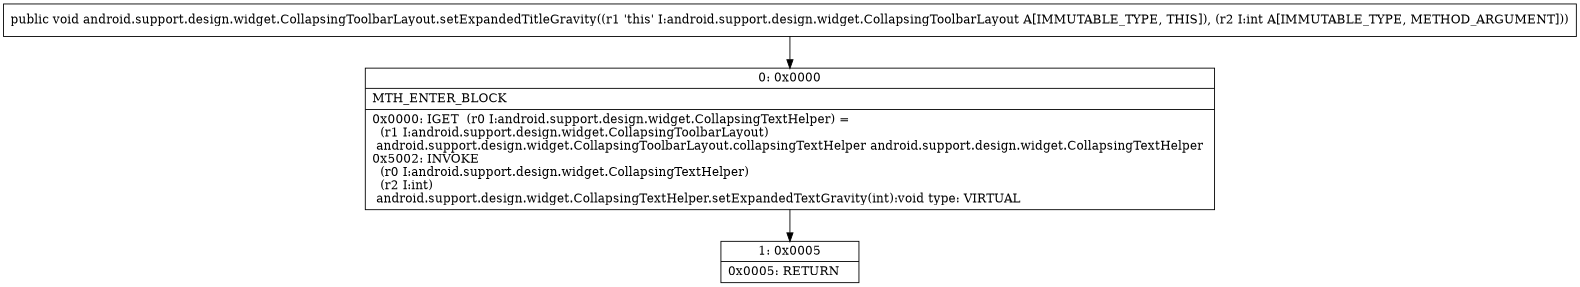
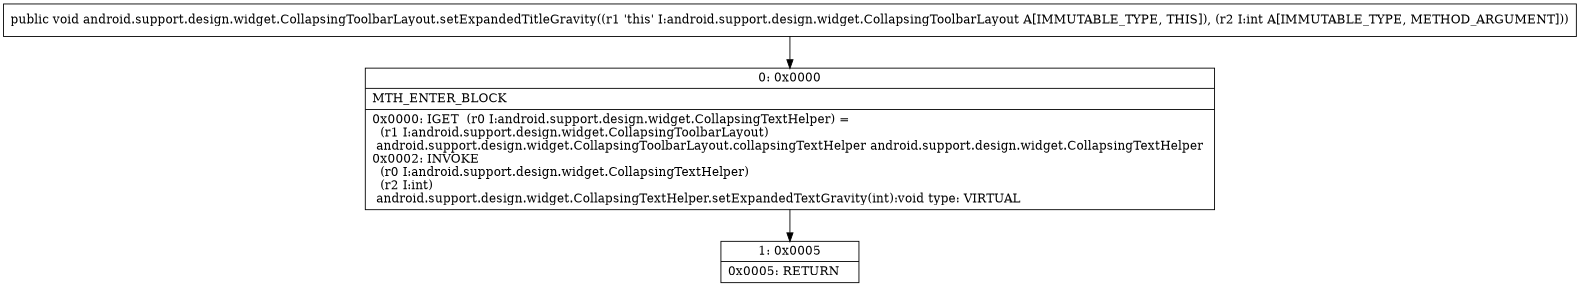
  digraph {
    node [shape=record]
-   n1 [label="{0\:\ 0x0000|MTH_ENTER_BLOCK\l|0x0000: IGET  (r0 I:android.support.design.widget.CollapsingTextHelper) = \l  (r1 I:android.support.design.widget.CollapsingToolbarLayout)\l android.support.design.widget.CollapsingToolbarLayout.collapsingTextHelper android.support.design.widget.CollapsingTextHelper \l0x5002: INVOKE  \l  (r0 I:android.support.design.widget.CollapsingTextHelper)\l  (r2 I:int)\l android.support.design.widget.CollapsingTextHelper.setExpandedTextGravity(int):void type: VIRTUAL \l}"]
+   n1 [label="{0\:\ 0x0000|MTH_ENTER_BLOCK\l|0x0000: IGET  (r0 I:android.support.design.widget.CollapsingTextHelper) = \l  (r1 I:android.support.design.widget.CollapsingToolbarLayout)\l android.support.design.widget.CollapsingToolbarLayout.collapsingTextHelper android.support.design.widget.CollapsingTextHelper \l0x0002: INVOKE  \l  (r0 I:android.support.design.widget.CollapsingTextHelper)\l  (r2 I:int)\l android.support.design.widget.CollapsingTextHelper.setExpandedTextGravity(int):void type: VIRTUAL \l}"]
    n2 [label="{1\:\ 0x0005|0x0005: RETURN   \l}"]
    n3 [label="{public void android.support.design.widget.CollapsingToolbarLayout.setExpandedTitleGravity((r1 'this' I:android.support.design.widget.CollapsingToolbarLayout A[IMMUTABLE_TYPE, THIS]), (r2 I:int A[IMMUTABLE_TYPE, METHOD_ARGUMENT])) }"]
    n1 -> n2
    n3 -> n1
  }
